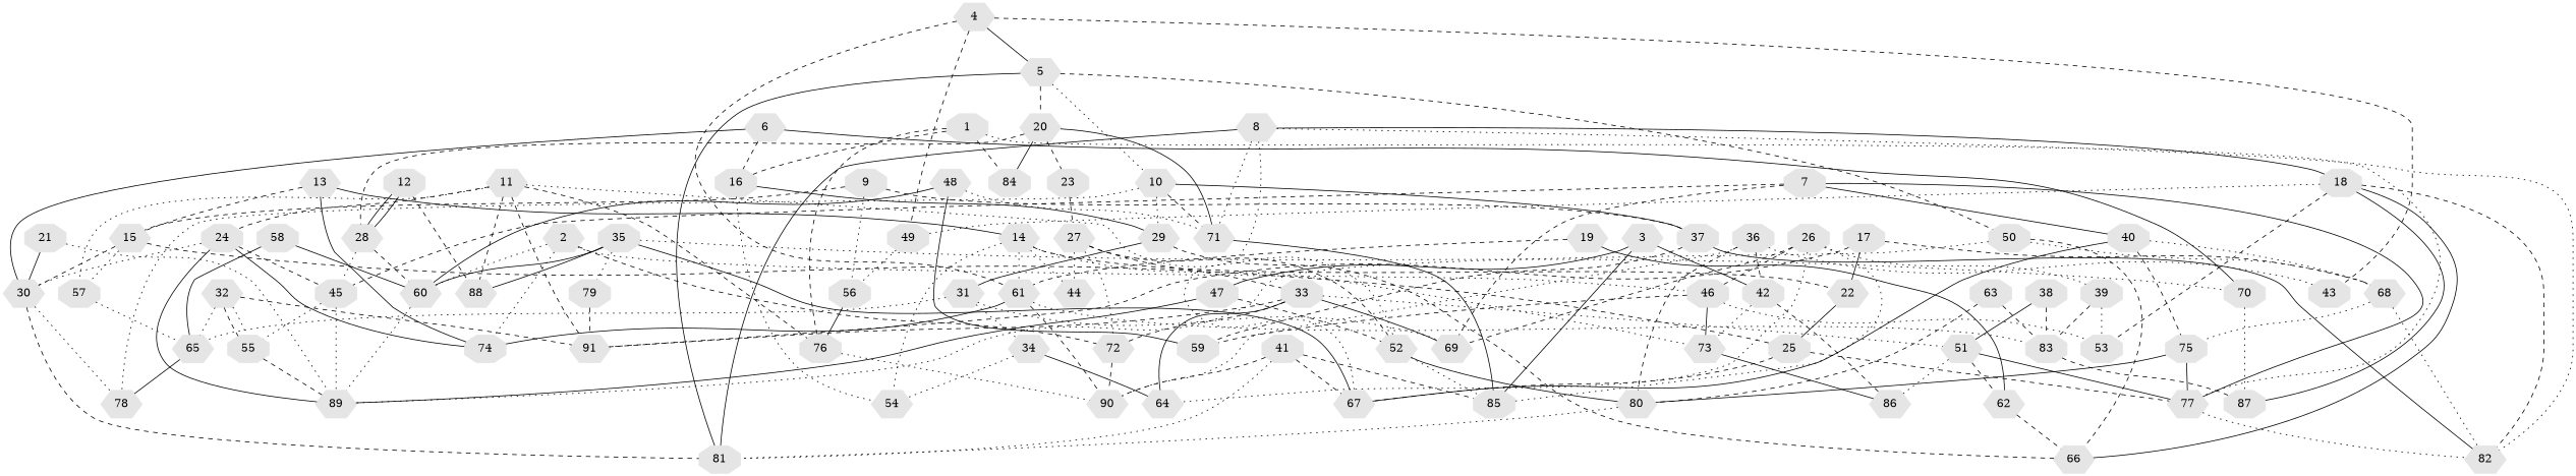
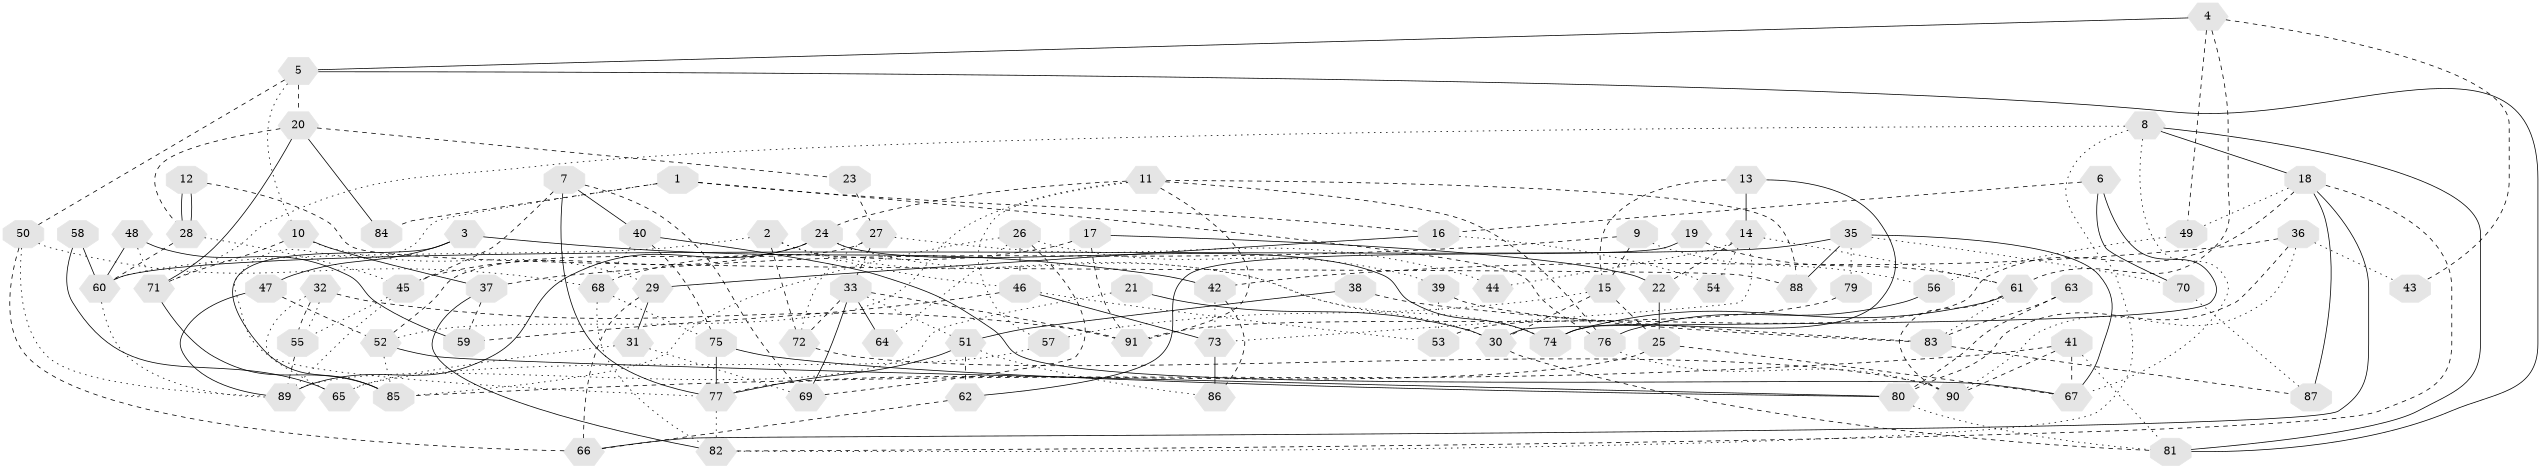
  graph {
    node [color=gray90 shape=hexagon style=filled]
    edge [style=dashed]
    1 [shape=octagon]
    16 [shape=octagon]
    76 [shape=octagon]
    77
    84 [shape=octagon]
    29
    54
    90
    82
    46 [shape=octagon]
    2
    60
    72
    74 [shape=octagon]
    73
    53 [shape=octagon]
    59 [shape=octagon]
    89
    42 [shape=octagon]
    3
    47 [shape=octagon]
    85 [shape=octagon]
    86
    52
    4
    5
    43 [shape=octagon]
    49 [shape=octagon]
    61
    10
    20
    50 [shape=octagon]
    81 [shape=octagon]
    56 [shape=octagon]
    83 [shape=octagon]
    71
    37 [shape=octagon]
-   78
    28
    23 [shape=octagon]
    68
    66
    6
    30
    70 [shape=octagon]
    87 [shape=octagon]
    7 [shape=octagon]
    40 [shape=octagon]
    45 [shape=octagon]
    69
    67
    75 [shape=octagon]
    55 [shape=octagon]
    8
    18 [shape=octagon]
    9 [shape=octagon]
    15
    57 [shape=octagon]
    25 [shape=octagon]
    31
    11
    24 [shape=octagon]
    88
    91
    80
    65
    12 [shape=octagon]
    13
    14
    22
    44
    17 [shape=octagon]
    19
    62
    27
    21 [shape=octagon]
    33 [shape=octagon]
    26 [shape=octagon]
    39 [shape=octagon]
    64
    51
-   34
    32
    35 [shape=octagon]
    79 [shape=octagon]
    36 [shape=octagon]
    38 [shape=octagon]
    41 [shape=octagon]
    48
    58 [shape=octagon]
    63 [shape=octagon]
    1 -- 16
    1 -- 76
    1 -- 77 [style=dotted]
    1 -- 84
    16 -- 29 [style=solid]
    16 -- 54 [style=dotted]
    76 -- 90 [style=dotted]
    77 -- 82 [style=dotted]
    29 -- 66
    29 -- 31 [style=solid]
    46 -- 73 [style=solid]
    46 -- 53 [style=dotted]
    46 -- 59
    2 -- 46 [style=dotted]
    2 -- 60 [style=dotted]
    2 -- 72
    2 -- 74 [style=dotted]
    60 -- 89 [style=dotted]
    72 -- 90
    73 -- 86 [style=solid]
    42 -- 73 [style=dotted]
    42 -- 86
    3 -- 42 [style=solid]
    3 -- 47 [style=solid]
    3 -- 85 [style=solid]
    47 -- 89 [style=solid]
    47 -- 52
    52 -- 85 [style=dotted]
    52 -- 80 [style=solid]
    4 -- 5 [style=solid]
    4 -- 43
    4 -- 49
    4 -- 61
    5 -- 10 [style=dotted]
    5 -- 20
    5 -- 50
    5 -- 81 [style=solid]
    49 -- 56 [style=dotted]
    61 -- 90
    61 -- 74 [style=solid]
    61 -- 83 [style=dotted]
    10 -- 29 [style=dotted]
    10 -- 71
    10 -- 37 [style=solid]
-   10 -- 78 [style=dotted]
    20 -- 84 [style=solid]
    20 -- 71 [style=solid]
    20 -- 28
    20 -- 23
    50 -- 89 [style=dotted]
    50 -- 68 [style=dotted]
    50 -- 66
    56 -- 76 [style=solid]
    83 -- 87
    71 -- 85 [style=solid]
    37 -- 82 [style=solid]
    37 -- 59
    28 -- 60
    28 -- 45 [style=dotted]
    23 -- 27
    68 -- 82 [style=dotted]
    68 -- 75 [style=dotted]
    6 -- 16
    6 -- 30 [style=solid]
    6 -- 70 [style=solid]
    30 -- 81
-   30 -- 78 [style=dotted]
    70 -- 87 [style=dotted]
    7 -- 77 [style=solid]
    7 -- 40 [style=solid]
    7 -- 45
    7 -- 69
    40 -- 68 [style=dotted]
    40 -- 67 [style=solid]
    40 -- 75
    45 -- 89 [style=dotted]
    45 -- 55 [style=dotted]
    75 -- 77 [style=solid]
    75 -- 80 [style=solid]
    55 -- 89
    8 -- 82 [style=dotted]
    8 -- 81 [style=solid]
    8 -- 71 [style=dotted]
    8 -- 67 [style=dotted]
    8 -- 18 [style=solid]
    18 -- 82
    18 -- 53
    18 -- 49 [style=dotted]
    18 -- 66 [style=solid]
    18 -- 87 [style=solid]
    9 -- 56 [style=dotted]
    9 -- 37
    9 -- 15
    15 -- 30
    15 -- 57 [style=dotted]
    15 -- 25
    57 -- 65 [style=dotted]
    25 -- 77
    25 -- 67
    31 -- 69 [style=dotted]
    31 -- 65 [style=dotted]
-   31 -- 34 [style=dotted]
    11 -- 76
    11 -- 52 [style=dotted]
    11 -- 57 [style=dotted]
    11 -- 24
    11 -- 88
    11 -- 91
    24 -- 74 [style=solid]
    24 -- 89 [style=solid]
    24 -- 30 [style=dotted]
    24 -- 45
    80 -- 81 [style=dotted]
-   65 -- 78 [style=solid]
    12 -- 28 [style=solid]
    12 -- 28 [style=solid]
    12 -- 88
    13 -- 74 [style=solid]
    13 -- 15
    13 -- 14 [style=solid]
    14 -- 54 [style=dotted]
    14 -- 73 [style=dotted]
    14 -- 61 [style=dotted]
    14 -- 22
    14 -- 44 [style=dotted]
    22 -- 25 [style=solid]
    17 -- 68
    17 -- 91
    17 -- 22 [style=solid]
    19 -- 61
    19 -- 62 [style=solid]
    62 -- 66
    27 -- 72 [style=dotted]
    27 -- 52
    27 -- 44 [style=dotted]
    27 -- 33
    21 -- 89 [style=dotted]
    21 -- 30 [style=solid]
    33 -- 72
    33 -- 69 [style=solid]
    33 -- 91
    33 -- 64 [style=solid]
    33 -- 51 [style=dotted]
    26 -- 46
    26 -- 85 [style=dotted]
    26 -- 69
    26 -- 39 [style=dotted]
    26 -- 64 [style=dotted]
    39 -- 53 [style=dotted]
    39 -- 83
    51 -- 77 [style=solid]
    51 -- 86 [style=dotted]
    51 -- 62
-   34 -- 54 [style=dotted]
-   34 -- 64 [style=solid]
    32 -- 55
    32 -- 55 [style=dotted]
    32 -- 91
    32 -- 65 [style=dotted]
    35 -- 60 [style=solid]
    35 -- 70 [style=dotted]
    35 -- 67 [style=solid]
    35 -- 88 [style=solid]
    35 -- 79 [style=dotted]
    79 -- 91
    36 -- 90 [style=dotted]
    36 -- 42
    36 -- 43 [style=dotted]
    36 -- 80
    38 -- 83
    38 -- 51 [style=solid]
    41 -- 90
    41 -- 85
    41 -- 81 [style=dotted]
    41 -- 67
    48 -- 60 [style=solid]
    48 -- 59 [style=solid]
    48 -- 71 [style=dotted]
    58 -- 60 [style=solid]
    58 -- 65 [style=solid]
    63 -- 83
    63 -- 80
  }
